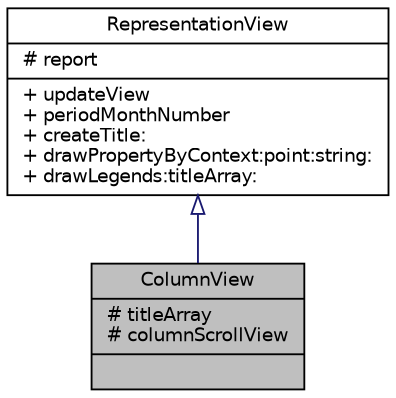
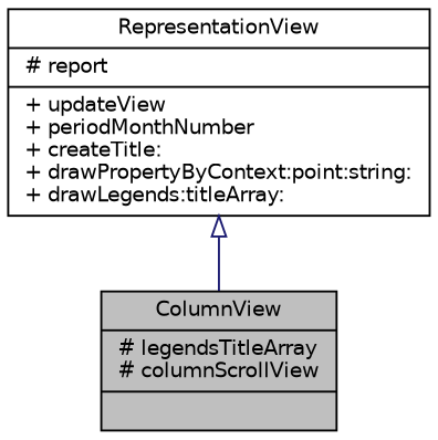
  digraph {
    node [color=black fontname=Helvetica fontsize=10 shape=record style=filled]
-   n1 [fillcolor=grey75 fontcolor=black height=0.2 label="{ColumnView\n|# titleArray\l# columnScrollView\l|}" width=0.4]
+   n1 [fillcolor=grey75 fontcolor=black height=0.2 label="{ColumnView\n|# legendsTitleArray\l# columnScrollView\l|}" width=0.4]
    n2 [fillcolor=white height=0.2 label="{RepresentationView\n|# report\l|+ updateView\l+ periodMonthNumber\l+ createTitle:\l+ drawPropertyByContext:point:string:\l+ drawLegends:titleArray:\l}" width=0.4]
    n2 -> n1 [arrowtail=empty color=midnightblue dir=back fontname=Helvetica fontsize=10 labelfontname=Helvetica labelfontsize=10 style=solid]
  }
